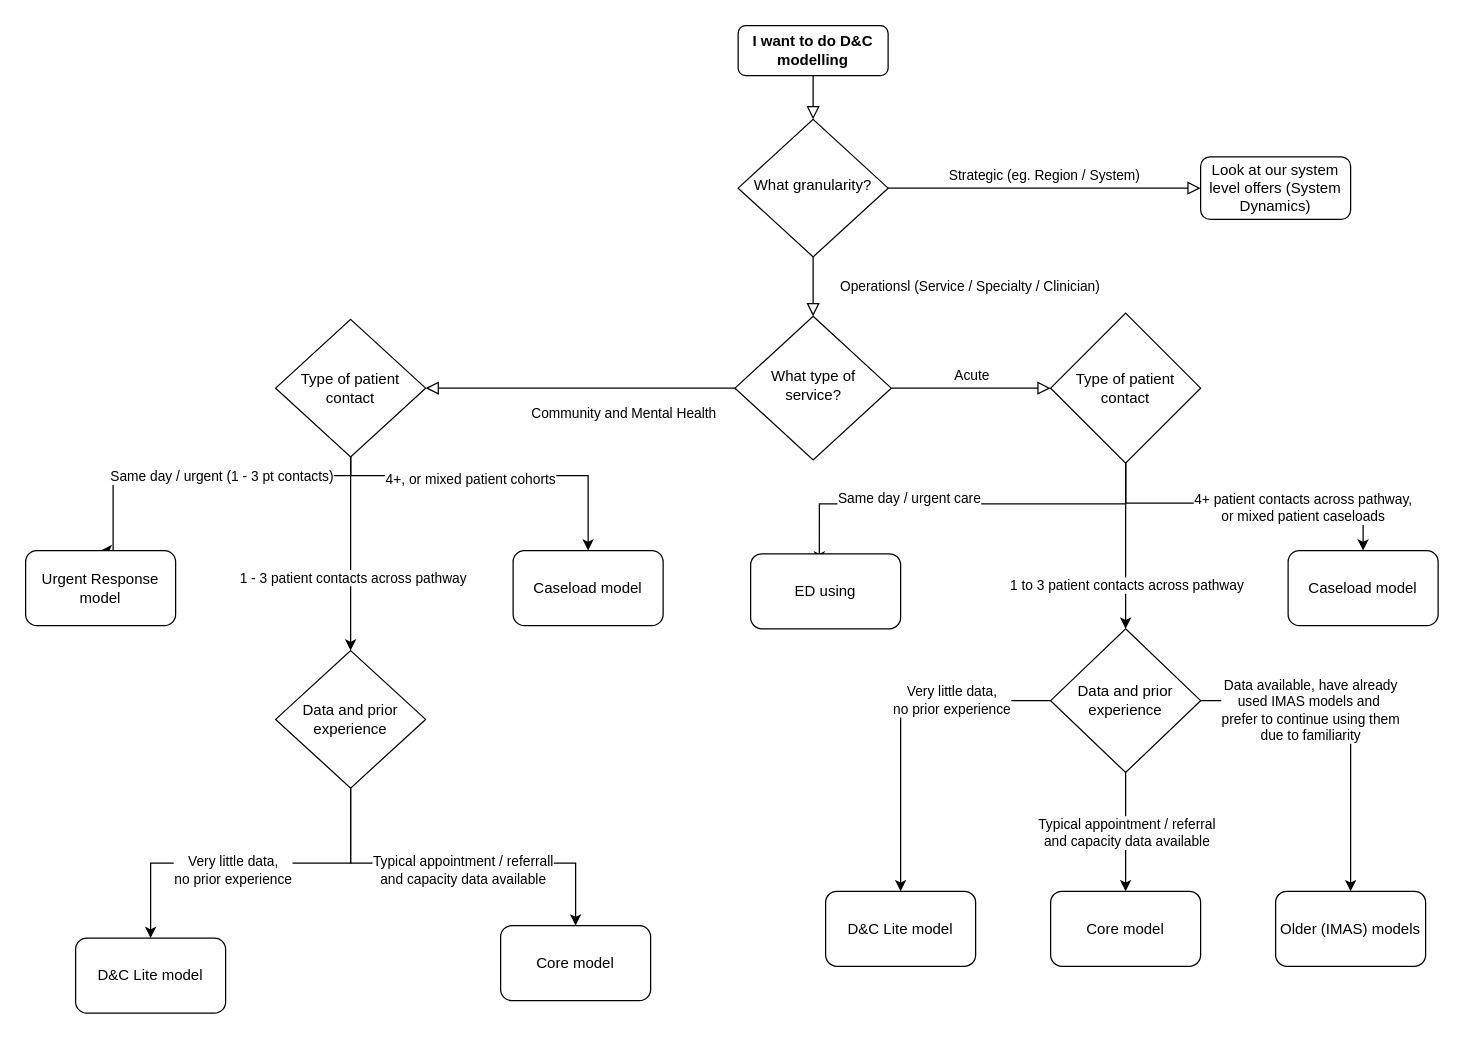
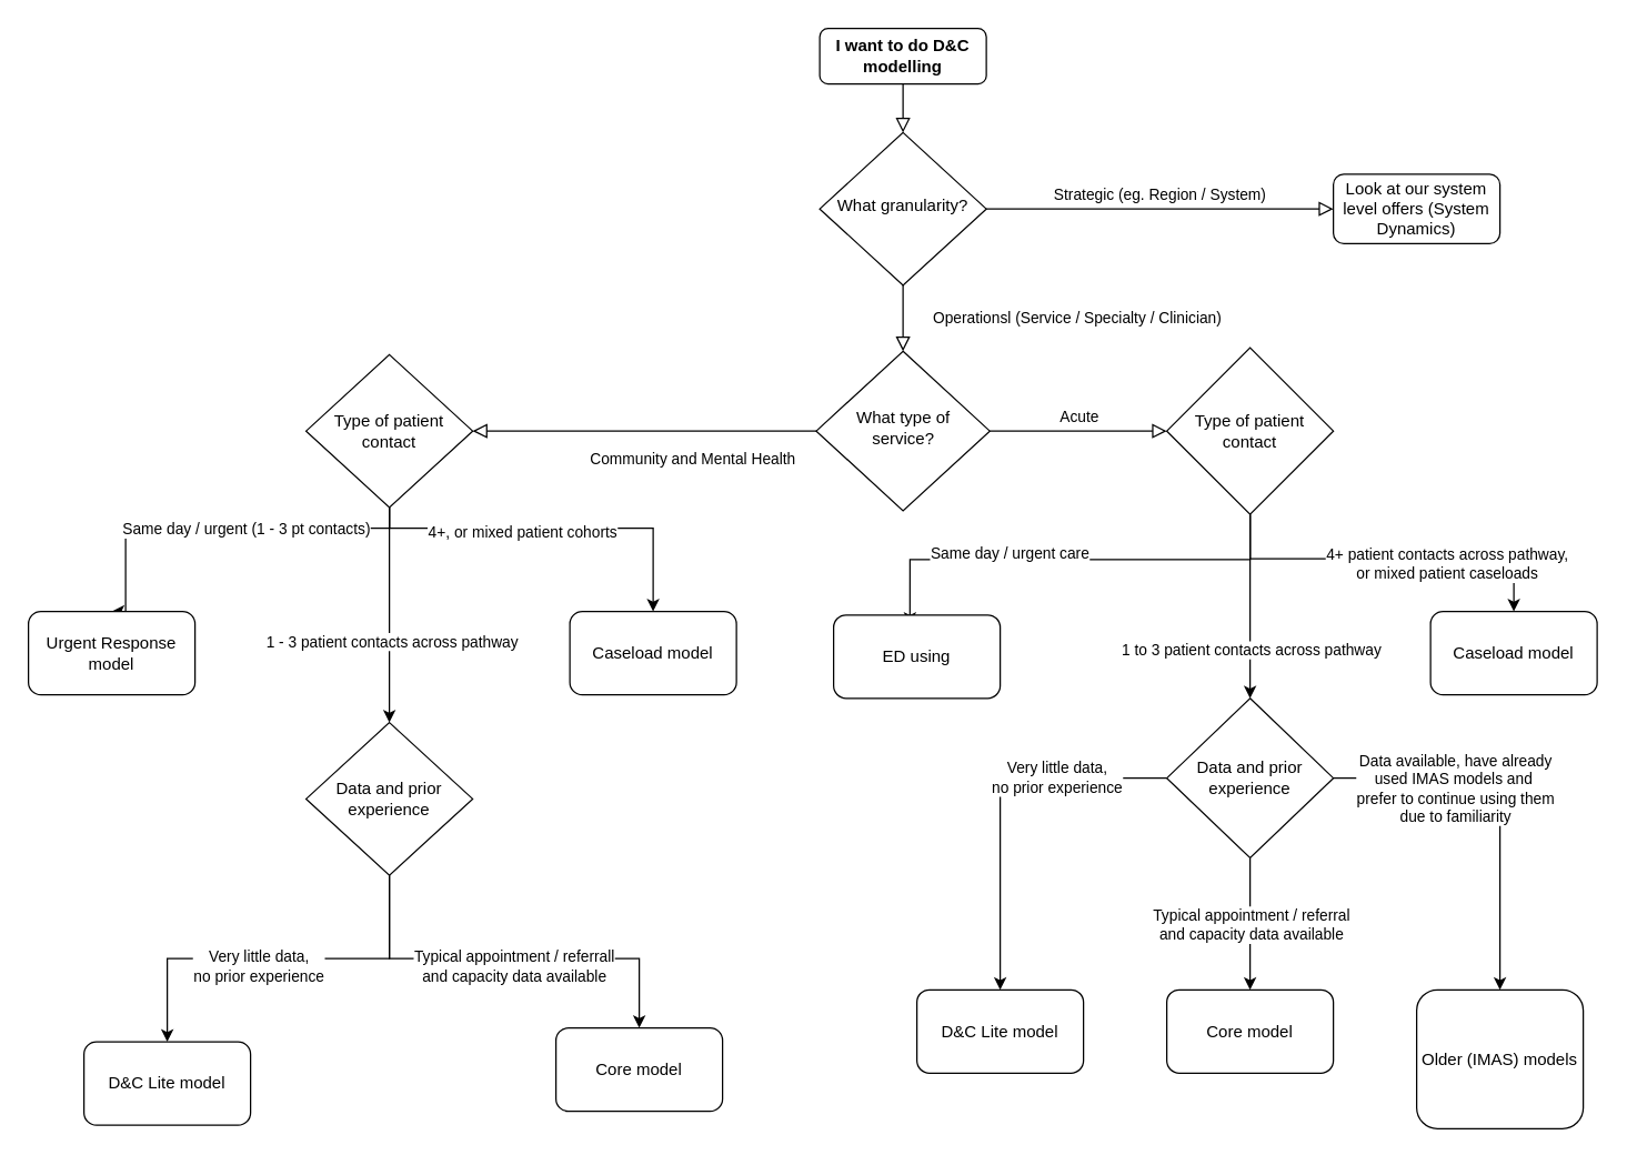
  <mxCell id="0" />
  <mxCell id="1" parent="0" />
  <mxCell id="2" value="" style="rounded=0;html=1;jettySize=auto;orthogonalLoop=1;fontSize=11;endArrow=block;endFill=0;endSize=8;strokeWidth=1;shadow=0;labelBackgroundColor=none;edgeStyle=orthogonalEdgeStyle;" parent="1" source="3" target="6" edge="1"><mxGeometry relative="1" as="geometry" /></mxCell>
  <mxCell id="3" value="I want to do D&amp;amp;C modelling" style="rounded=1;whiteSpace=wrap;html=1;fontSize=12;glass=0;strokeWidth=1;shadow=0;fontStyle=1" parent="1" vertex="1"><mxGeometry x="590" y="20" width="120" height="40" as="geometry" /></mxCell>
  <mxCell id="4" value="Operationsl (Service / Specialty / Clinician)" style="rounded=0;html=1;jettySize=auto;orthogonalLoop=1;fontSize=11;endArrow=block;endFill=0;endSize=8;strokeWidth=1;shadow=0;labelBackgroundColor=none;edgeStyle=orthogonalEdgeStyle;align=left;" parent="1" source="6" target="10" edge="1"><mxGeometry y="20" relative="1" as="geometry"><mxPoint as="offset" /></mxGeometry></mxCell>
  <mxCell id="5" value="Strategic (eg. Region / System)" style="edgeStyle=orthogonalEdgeStyle;rounded=0;html=1;jettySize=auto;orthogonalLoop=1;fontSize=11;endArrow=block;endFill=0;endSize=8;strokeWidth=1;shadow=0;labelBackgroundColor=none;" parent="1" source="6" target="7" edge="1"><mxGeometry y="10" relative="1" as="geometry"><mxPoint as="offset" /></mxGeometry></mxCell>
  <mxCell id="6" value="What granularity?" style="rhombus;whiteSpace=wrap;html=1;shadow=0;fontFamily=Helvetica;fontSize=12;align=center;strokeWidth=1;spacing=6;spacingTop=-4;" parent="1" vertex="1"><mxGeometry x="590" y="95" width="120" height="110" as="geometry" /></mxCell>
  <mxCell id="7" value="Look at our system level offers (System Dynamics)" style="rounded=1;whiteSpace=wrap;html=1;fontSize=12;glass=0;strokeWidth=1;shadow=0;" parent="1" vertex="1"><mxGeometry x="960" y="125" width="120" height="50" as="geometry" /></mxCell>
  <mxCell id="8" value="&lt;div style=&quot;&quot;&gt;&lt;span style=&quot;background-color: initial;&quot;&gt;Community and Mental Health&lt;/span&gt;&lt;/div&gt;" style="rounded=0;html=1;jettySize=auto;orthogonalLoop=1;fontSize=11;endArrow=block;endFill=0;endSize=8;strokeWidth=1;shadow=0;labelBackgroundColor=none;edgeStyle=orthogonalEdgeStyle;align=left;entryX=1;entryY=0.5;entryDx=0;entryDy=0;" parent="1" source="10" target="24" edge="1"><mxGeometry x="0.333" y="20" relative="1" as="geometry"><mxPoint as="offset" /><mxPoint x="290" y="310" as="targetPoint" /><Array as="points"><mxPoint x="460" y="310" /><mxPoint x="460" y="310" /></Array></mxGeometry></mxCell>
  <mxCell id="9" value="Acute" style="edgeStyle=orthogonalEdgeStyle;rounded=0;html=1;jettySize=auto;orthogonalLoop=1;fontSize=11;endArrow=block;endFill=0;endSize=8;strokeWidth=1;shadow=0;labelBackgroundColor=none;entryX=0;entryY=0.5;entryDx=0;entryDy=0;align=center;exitX=1;exitY=0.5;exitDx=0;exitDy=0;" parent="1" source="10" target="17" edge="1"><mxGeometry y="10" relative="1" as="geometry"><mxPoint as="offset" /><mxPoint x="612.5" y="312.5" as="sourcePoint" /><mxPoint x="790" y="312.5" as="targetPoint" /></mxGeometry></mxCell>
  <mxCell id="10" value="What type of service?" style="rhombus;whiteSpace=wrap;html=1;shadow=0;fontFamily=Helvetica;fontSize=12;align=center;strokeWidth=1;spacing=6;spacingTop=-4;" parent="1" vertex="1"><mxGeometry x="587.5" y="252.5" width="125" height="115" as="geometry" /></mxCell>
  <mxCell id="11" value="" style="edgeStyle=orthogonalEdgeStyle;rounded=0;orthogonalLoop=1;jettySize=auto;html=1;entryX=0.5;entryY=0;entryDx=0;entryDy=0;" parent="1" source="17" target="35" edge="1"><mxGeometry relative="1" as="geometry"><mxPoint x="900" y="572.5" as="targetPoint" /></mxGeometry></mxCell>
  <mxCell id="12" value="1 to 3 patient contacts across pathway" style="edgeLabel;html=1;align=center;verticalAlign=middle;resizable=0;points=[];" parent="11" vertex="1" connectable="0"><mxGeometry x="0.457" relative="1" as="geometry"><mxPoint as="offset" /></mxGeometry></mxCell>
  <mxCell id="13" style="edgeStyle=orthogonalEdgeStyle;rounded=0;orthogonalLoop=1;jettySize=auto;html=1;entryX=0.458;entryY=0.117;entryDx=0;entryDy=0;entryPerimeter=0;" parent="1" source="17" target="25" edge="1"><mxGeometry relative="1" as="geometry"><Array as="points"><mxPoint x="900" y="402.5" /><mxPoint x="655" y="402.5" /></Array></mxGeometry></mxCell>
  <mxCell id="14" value="Same day / urgent care" style="edgeLabel;html=1;align=center;verticalAlign=middle;resizable=0;points=[];" parent="13" vertex="1" connectable="0"><mxGeometry x="0.267" y="-5" relative="1" as="geometry"><mxPoint as="offset" /></mxGeometry></mxCell>
  <mxCell id="15" style="edgeStyle=orthogonalEdgeStyle;rounded=0;orthogonalLoop=1;jettySize=auto;html=1;entryX=0.5;entryY=0;entryDx=0;entryDy=0;" parent="1" source="17" target="26" edge="1"><mxGeometry relative="1" as="geometry"><Array as="points"><mxPoint x="900" y="402" /><mxPoint x="1090" y="402" /></Array></mxGeometry></mxCell>
  <mxCell id="16" value="4+ patient contacts across pathway, &lt;br&gt;or mixed patient caseloads" style="edgeLabel;html=1;align=center;verticalAlign=middle;resizable=0;points=[];" parent="15" vertex="1" connectable="0"><mxGeometry x="0.329" y="-3" relative="1" as="geometry"><mxPoint as="offset" /></mxGeometry></mxCell>
  <mxCell id="17" value="Type of patient contact" style="rhombus;whiteSpace=wrap;html=1;" parent="1" vertex="1"><mxGeometry x="840" y="250" width="120" height="120" as="geometry" /></mxCell>
  <mxCell id="18" style="edgeStyle=orthogonalEdgeStyle;rounded=0;orthogonalLoop=1;jettySize=auto;html=1;entryX=0.5;entryY=0;entryDx=0;entryDy=0;" parent="1" source="24" target="45" edge="1"><mxGeometry relative="1" as="geometry" /></mxCell>
  <mxCell id="19" value="1 - 3 patient contacts across pathway" style="edgeLabel;html=1;align=center;verticalAlign=middle;resizable=0;points=[];" parent="18" vertex="1" connectable="0"><mxGeometry x="0.24" y="1" relative="1" as="geometry"><mxPoint as="offset" /></mxGeometry></mxCell>
  <mxCell id="20" style="edgeStyle=orthogonalEdgeStyle;rounded=0;orthogonalLoop=1;jettySize=auto;html=1;entryX=0.5;entryY=0;entryDx=0;entryDy=0;" parent="1" source="24" target="40" edge="1"><mxGeometry relative="1" as="geometry"><Array as="points"><mxPoint x="280" y="380" /><mxPoint x="470" y="380" /></Array></mxGeometry></mxCell>
  <mxCell id="21" value="4+, or mixed patient cohorts" style="edgeLabel;html=1;align=center;verticalAlign=middle;resizable=0;points=[];" parent="20" vertex="1" connectable="0"><mxGeometry x="-0.167" y="-2" relative="1" as="geometry"><mxPoint as="offset" /></mxGeometry></mxCell>
  <mxCell id="22" style="edgeStyle=orthogonalEdgeStyle;rounded=0;orthogonalLoop=1;jettySize=auto;html=1;entryX=0.5;entryY=0;entryDx=0;entryDy=0;" parent="1" source="24" target="37" edge="1"><mxGeometry relative="1" as="geometry"><Array as="points"><mxPoint x="280" y="380" /><mxPoint x="90" y="380" /></Array></mxGeometry></mxCell>
  <mxCell id="23" value="Same day / urgent (1 - 3 pt contacts)" style="edgeLabel;html=1;align=center;verticalAlign=middle;resizable=0;points=[];" parent="22" vertex="1" connectable="0"><mxGeometry x="-0.132" relative="1" as="geometry"><mxPoint as="offset" /></mxGeometry></mxCell>
  <mxCell id="24" value="Type of patient contact" style="rhombus;whiteSpace=wrap;html=1;" parent="1" vertex="1"><mxGeometry x="220" y="255" width="120" height="110" as="geometry" /></mxCell>
  <mxCell id="25" value="ED using" style="rounded=1;whiteSpace=wrap;html=1;" parent="1" vertex="1"><mxGeometry x="600" y="442.5" width="120" height="60" as="geometry" /></mxCell>
  <mxCell id="26" value="Caseload model" style="rounded=1;whiteSpace=wrap;html=1;" parent="1" vertex="1"><mxGeometry x="1030" y="440" width="120" height="60" as="geometry" /></mxCell>
  <mxCell id="27" value="D&amp;amp;C Lite model" style="rounded=1;whiteSpace=wrap;html=1;" parent="1" vertex="1"><mxGeometry x="660" y="712.5" width="120" height="60" as="geometry" /></mxCell>
- <mxCell id="28" value="Older (IMAS) models" style="rounded=1;whiteSpace=wrap;html=1;" parent="1" vertex="1"><mxGeometry x="1020" y="712.5" width="120" height="60" as="geometry" /></mxCell>
+ <mxCell id="28" value="Older (IMAS) models" style="rounded=1;whiteSpace=wrap;html=1;" parent="1" vertex="1"><mxGeometry x="1020" y="712.5" width="120" height="100" as="geometry" /></mxCell>
  <mxCell id="29" style="edgeStyle=orthogonalEdgeStyle;rounded=0;orthogonalLoop=1;jettySize=auto;html=1;entryX=0.5;entryY=0;entryDx=0;entryDy=0;" parent="1" source="35" target="27" edge="1"><mxGeometry relative="1" as="geometry" /></mxCell>
  <mxCell id="30" value="Very little data,&lt;br&gt;no prior experience" style="edgeLabel;html=1;align=center;verticalAlign=middle;resizable=0;points=[];" parent="29" vertex="1" connectable="0"><mxGeometry x="-0.413" y="-1" relative="1" as="geometry"><mxPoint as="offset" /></mxGeometry></mxCell>
  <mxCell id="31" style="edgeStyle=orthogonalEdgeStyle;rounded=0;orthogonalLoop=1;jettySize=auto;html=1;entryX=0.5;entryY=0;entryDx=0;entryDy=0;" parent="1" source="35" target="36" edge="1"><mxGeometry relative="1" as="geometry" /></mxCell>
  <mxCell id="32" value="Typical appointment / referral &lt;br&gt;and capacity data available" style="edgeLabel;html=1;align=center;verticalAlign=middle;resizable=0;points=[];" parent="31" vertex="1" connectable="0"><mxGeometry x="0.011" relative="1" as="geometry"><mxPoint as="offset" /></mxGeometry></mxCell>
  <mxCell id="33" style="edgeStyle=orthogonalEdgeStyle;rounded=0;orthogonalLoop=1;jettySize=auto;html=1;entryX=0.5;entryY=0;entryDx=0;entryDy=0;" parent="1" source="35" target="28" edge="1"><mxGeometry relative="1" as="geometry" /></mxCell>
  <mxCell id="34" value="Data available, have already&lt;br&gt;used IMAS models and&amp;nbsp;&lt;br&gt;prefer to continue using them&lt;br&gt;due to familiarity" style="edgeLabel;html=1;align=center;verticalAlign=middle;resizable=0;points=[];" parent="33" vertex="1" connectable="0"><mxGeometry x="-0.361" y="-6" relative="1" as="geometry"><mxPoint y="1" as="offset" /></mxGeometry></mxCell>
  <mxCell id="35" value="Data and prior experience" style="rhombus;whiteSpace=wrap;html=1;" parent="1" vertex="1"><mxGeometry x="840" y="502.5" width="120" height="115" as="geometry" /></mxCell>
  <mxCell id="36" value="Core model" style="rounded=1;whiteSpace=wrap;html=1;" parent="1" vertex="1"><mxGeometry x="840" y="712.5" width="120" height="60" as="geometry" /></mxCell>
  <mxCell id="37" value="Urgent Response model" style="rounded=1;whiteSpace=wrap;html=1;" parent="1" vertex="1"><mxGeometry x="20" y="440" width="120" height="60" as="geometry" /></mxCell>
  <mxCell id="38" value="D&amp;amp;C Lite model" style="rounded=1;whiteSpace=wrap;html=1;" parent="1" vertex="1"><mxGeometry x="60" y="750" width="120" height="60" as="geometry" /></mxCell>
  <mxCell id="39" value="Core model" style="rounded=1;whiteSpace=wrap;html=1;" parent="1" vertex="1"><mxGeometry x="400" y="740" width="120" height="60" as="geometry" /></mxCell>
  <mxCell id="40" value="Caseload model" style="rounded=1;whiteSpace=wrap;html=1;" parent="1" vertex="1"><mxGeometry x="410" y="440" width="120" height="60" as="geometry" /></mxCell>
  <mxCell id="41" style="edgeStyle=orthogonalEdgeStyle;rounded=0;orthogonalLoop=1;jettySize=auto;html=1;entryX=0.5;entryY=0;entryDx=0;entryDy=0;" parent="1" source="45" target="38" edge="1"><mxGeometry relative="1" as="geometry"><Array as="points"><mxPoint x="280" y="690" /><mxPoint x="120" y="690" /></Array></mxGeometry></mxCell>
  <mxCell id="42" value="Very little data,&lt;br&gt;no prior experience" style="edgeLabel;html=1;align=center;verticalAlign=middle;resizable=0;points=[];" parent="41" vertex="1" connectable="0"><mxGeometry x="0.11" y="5" relative="1" as="geometry"><mxPoint as="offset" /></mxGeometry></mxCell>
  <mxCell id="43" value="" style="edgeStyle=orthogonalEdgeStyle;rounded=0;orthogonalLoop=1;jettySize=auto;html=1;" parent="1" source="45" target="39" edge="1"><mxGeometry relative="1" as="geometry"><Array as="points"><mxPoint x="280" y="690" /><mxPoint x="460" y="690" /></Array></mxGeometry></mxCell>
  <mxCell id="44" value="Typical appointment / referrall&lt;br&gt;and capacity data available" style="edgeLabel;html=1;align=center;verticalAlign=middle;resizable=0;points=[];" parent="43" vertex="1" connectable="0"><mxGeometry x="0.031" y="-5" relative="1" as="geometry"><mxPoint as="offset" /></mxGeometry></mxCell>
  <mxCell id="45" value="Data and prior experience" style="rhombus;whiteSpace=wrap;html=1;" parent="1" vertex="1"><mxGeometry x="220" y="520" width="120" height="110" as="geometry" /></mxCell>
